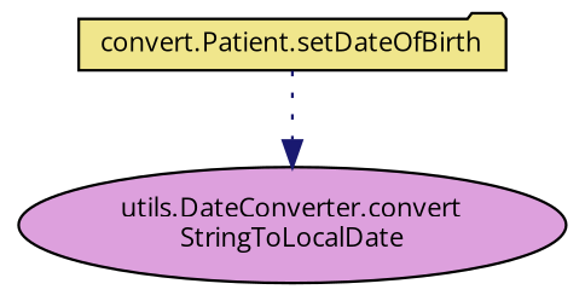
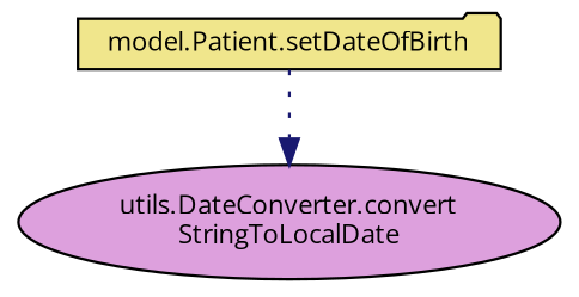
  digraph {
    rankdir=TB
    fontname="Open Sans"
    node [color=black fontname="Open Sans" fontsize=10 style=filled]
-   n1 [fillcolor=khaki fontcolor=black height=0.2 label="convert.Patient.setDateOfBirth" shape=folder width=0.4]
+   n1 [fillcolor=khaki fontcolor=black height=0.2 label="model.Patient.setDateOfBirth" shape=folder width=0.4]
    n2 [fillcolor=plum height=0.2 label="utils.DateConverter.convert\lStringToLocalDate" shape=ellipse width=0.4]
    n1 -> n2 [color=midnightblue fontname="Open Sans" fontsize=10 labelfontname=Helvetica labelfontsize=10 style=dotted]
  }
